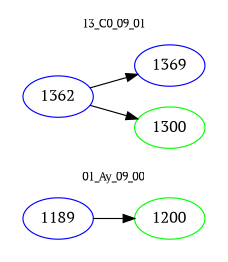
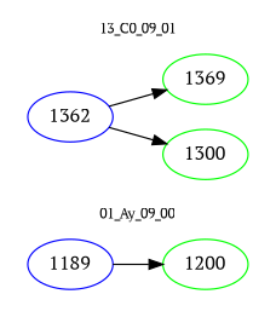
  digraph {
    fontname="PT Serif"
    rankdir=LR
    node [color=green fontname="PT Serif"]
    edge [color=black fontname="PT Serif"]
    n1 [color=blue label=1189]
    n2 [label=1200]
    n3 [color=blue label=1362]
    n4 [label=1300]
-   n5 [color=blue label=1369]
+   n5 [label=1369]
    subgraph cluster_1 {
      color=white
      fontsize=10
      label="01_Ay_09_00"
      n1
      n2
    }
    subgraph cluster_2 {
      color=white
      fontsize=10
      label="13_C0_09_01"
      n3
      n4
      n5
    }
    n1 -> n2
    n3 -> n4
    n3 -> n5
  }
